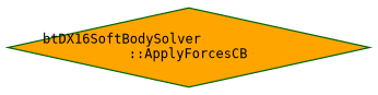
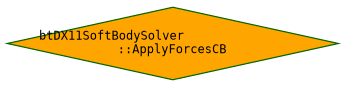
  digraph {
    rankdir=TB
    fontname="DejaVu Sans Mono"
-   n1 [color=darkgreen fillcolor=orange fontname="DejaVu Sans Mono" fontsize=10 height=0.2 label="btDX16SoftBodySolver\l::ApplyForcesCB" shape=diamond style=filled width=0.4]
+   n1 [color=darkgreen fillcolor=orange fontname="DejaVu Sans Mono" fontsize=10 height=0.2 label="btDX11SoftBodySolver\l::ApplyForcesCB" shape=diamond style=filled width=0.4]
  }
